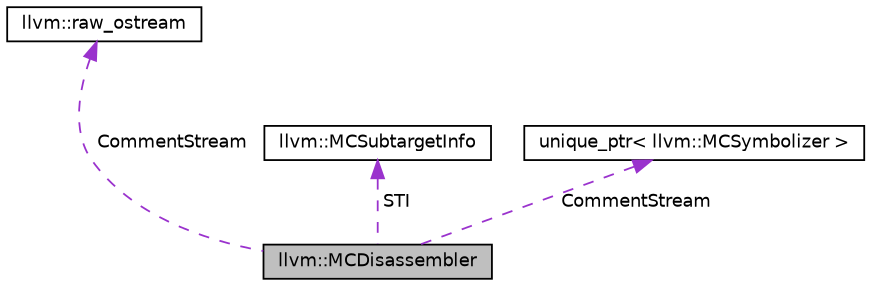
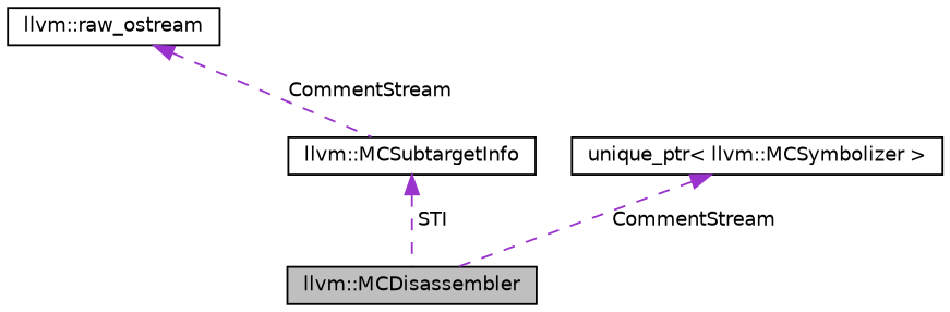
  digraph {
    node [color=black fontname=Helvetica fontsize=10 shape=box]
    edge [color=darkorchid3 dir=back fontname=Helvetica fontsize=10 labelfontname=Helvetica labelfontsize=10 style=dashed]
    n1 [fillcolor=grey75 fontcolor=black height=0.2 label="llvm::MCDisassembler" style=filled width=0.4]
    n2 [height=0.2 label="llvm::MCSubtargetInfo" width=0.4]
    n3 [height=0.2 label="unique_ptr\< llvm::MCSymbolizer \>" width=0.4]
    n4 [height=0.2 label="llvm::raw_ostream" width=0.4]
    n2 -> n1 [label=" STI"]
    n3 -> n1 [label=" CommentStream"]
-   n4 -> n1 [label=" CommentStream"]
+   n4 -> n2 [label=" CommentStream"]
  }
